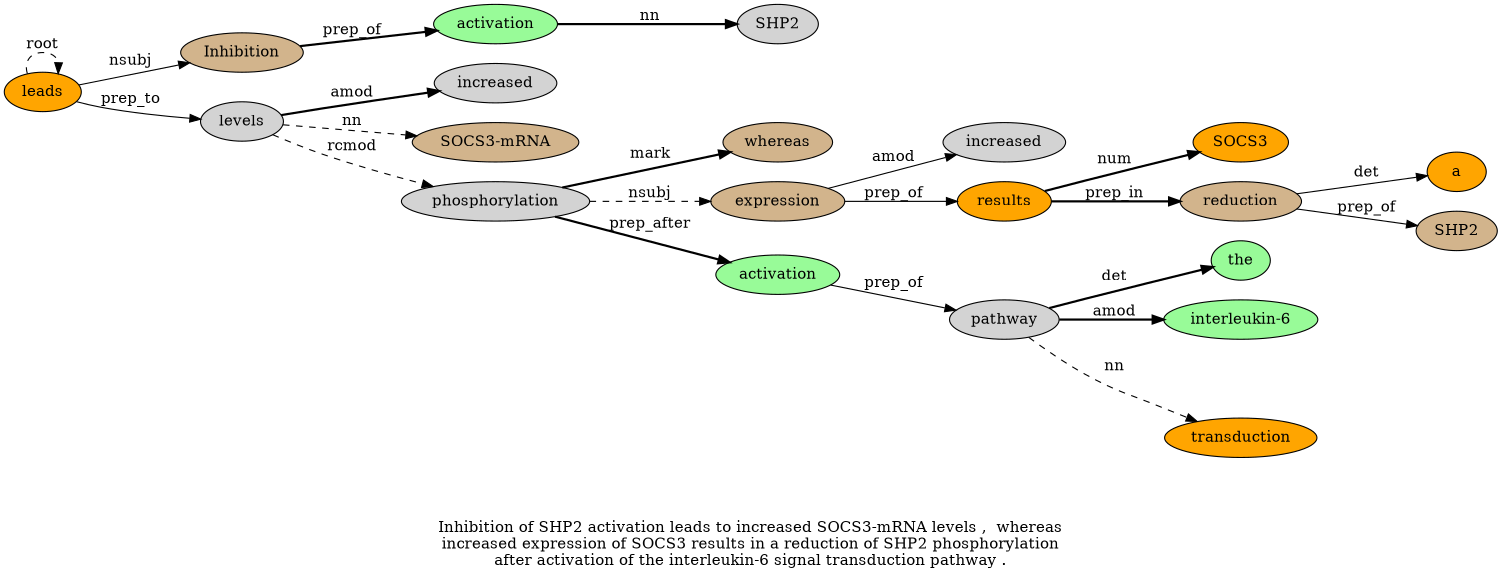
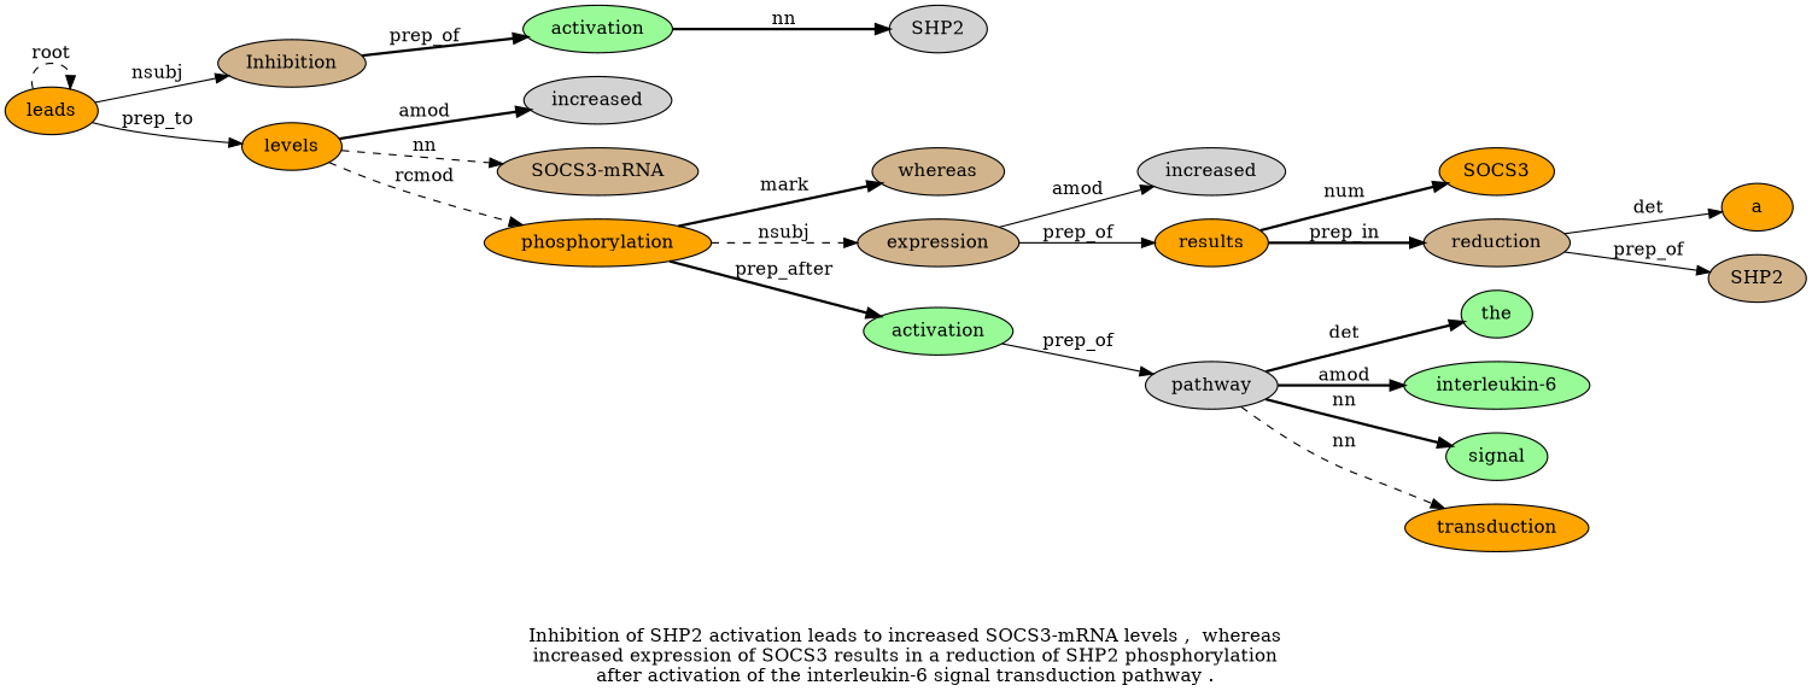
  digraph {
    label="Inhibition of SHP2 activation leads to increased SOCS3-mRNA levels ,  whereas\nincreased expression of SOCS3 results in a reduction of SHP2 phosphorylation\nafter activation of the interleukin-6 signal transduction pathway ."
    rankdir=LR
    node [fillcolor=tan style=filled]
    edge [style=bold]
    n1 [fillcolor=orange label=leads]
    n2 [label=Inhibition]
-   n3 [fillcolor=lightgrey label=levels]
+   n3 [fillcolor=orange label=levels]
    n4 [fillcolor=palegreen label=activation]
    n5 [fillcolor=lightgrey label=increased]
    n6 [label="SOCS3-mRNA"]
-   n7 [fillcolor=lightgrey label=phosphorylation]
+   n7 [fillcolor=orange label=phosphorylation]
    n8 [fillcolor=lightgrey label=SHP2]
    n9 [label=whereas]
    n10 [label=expression]
    n11 [fillcolor=palegreen label=activation]
    n12 [fillcolor=lightgrey label=increased]
    n13 [fillcolor=orange label=results]
    n14 [fillcolor=lightgrey label=pathway]
    n15 [fillcolor=orange label=SOCS3]
    n16 [label=reduction]
    n17 [fillcolor=orange label=a]
    n18 [label=SHP2]
    n19 [fillcolor=palegreen label=the]
    n20 [fillcolor=palegreen label="interleukin-6"]
+   n21 [fillcolor=palegreen label=signal]
    n22 [fillcolor=orange label=transduction]
    n1 -> n1 [label=root style=dashed]
    n1 -> n2 [label=nsubj style=solid]
    n1 -> n3 [label=prep_to style=solid]
    n2 -> n4 [label=prep_of]
    n3 -> n5 [label=amod]
    n3 -> n6 [label=nn style=dashed]
    n3 -> n7 [label=rcmod style=dashed]
    n4 -> n8 [label=nn]
    n7 -> n9 [label=mark]
    n7 -> n10 [label=nsubj style=dashed]
    n7 -> n11 [label=prep_after]
    n10 -> n12 [label=amod style=solid]
    n10 -> n13 [label=prep_of style=solid]
    n11 -> n14 [label=prep_of style=solid]
    n13 -> n15 [label=num]
    n13 -> n16 [label=prep_in]
    n14 -> n19 [label=det]
    n14 -> n20 [label=amod]
+   n14 -> n21 [label=nn]
    n14 -> n22 [label=nn style=dashed]
    n16 -> n17 [label=det style=solid]
    n16 -> n18 [label=prep_of style=solid]
  }
